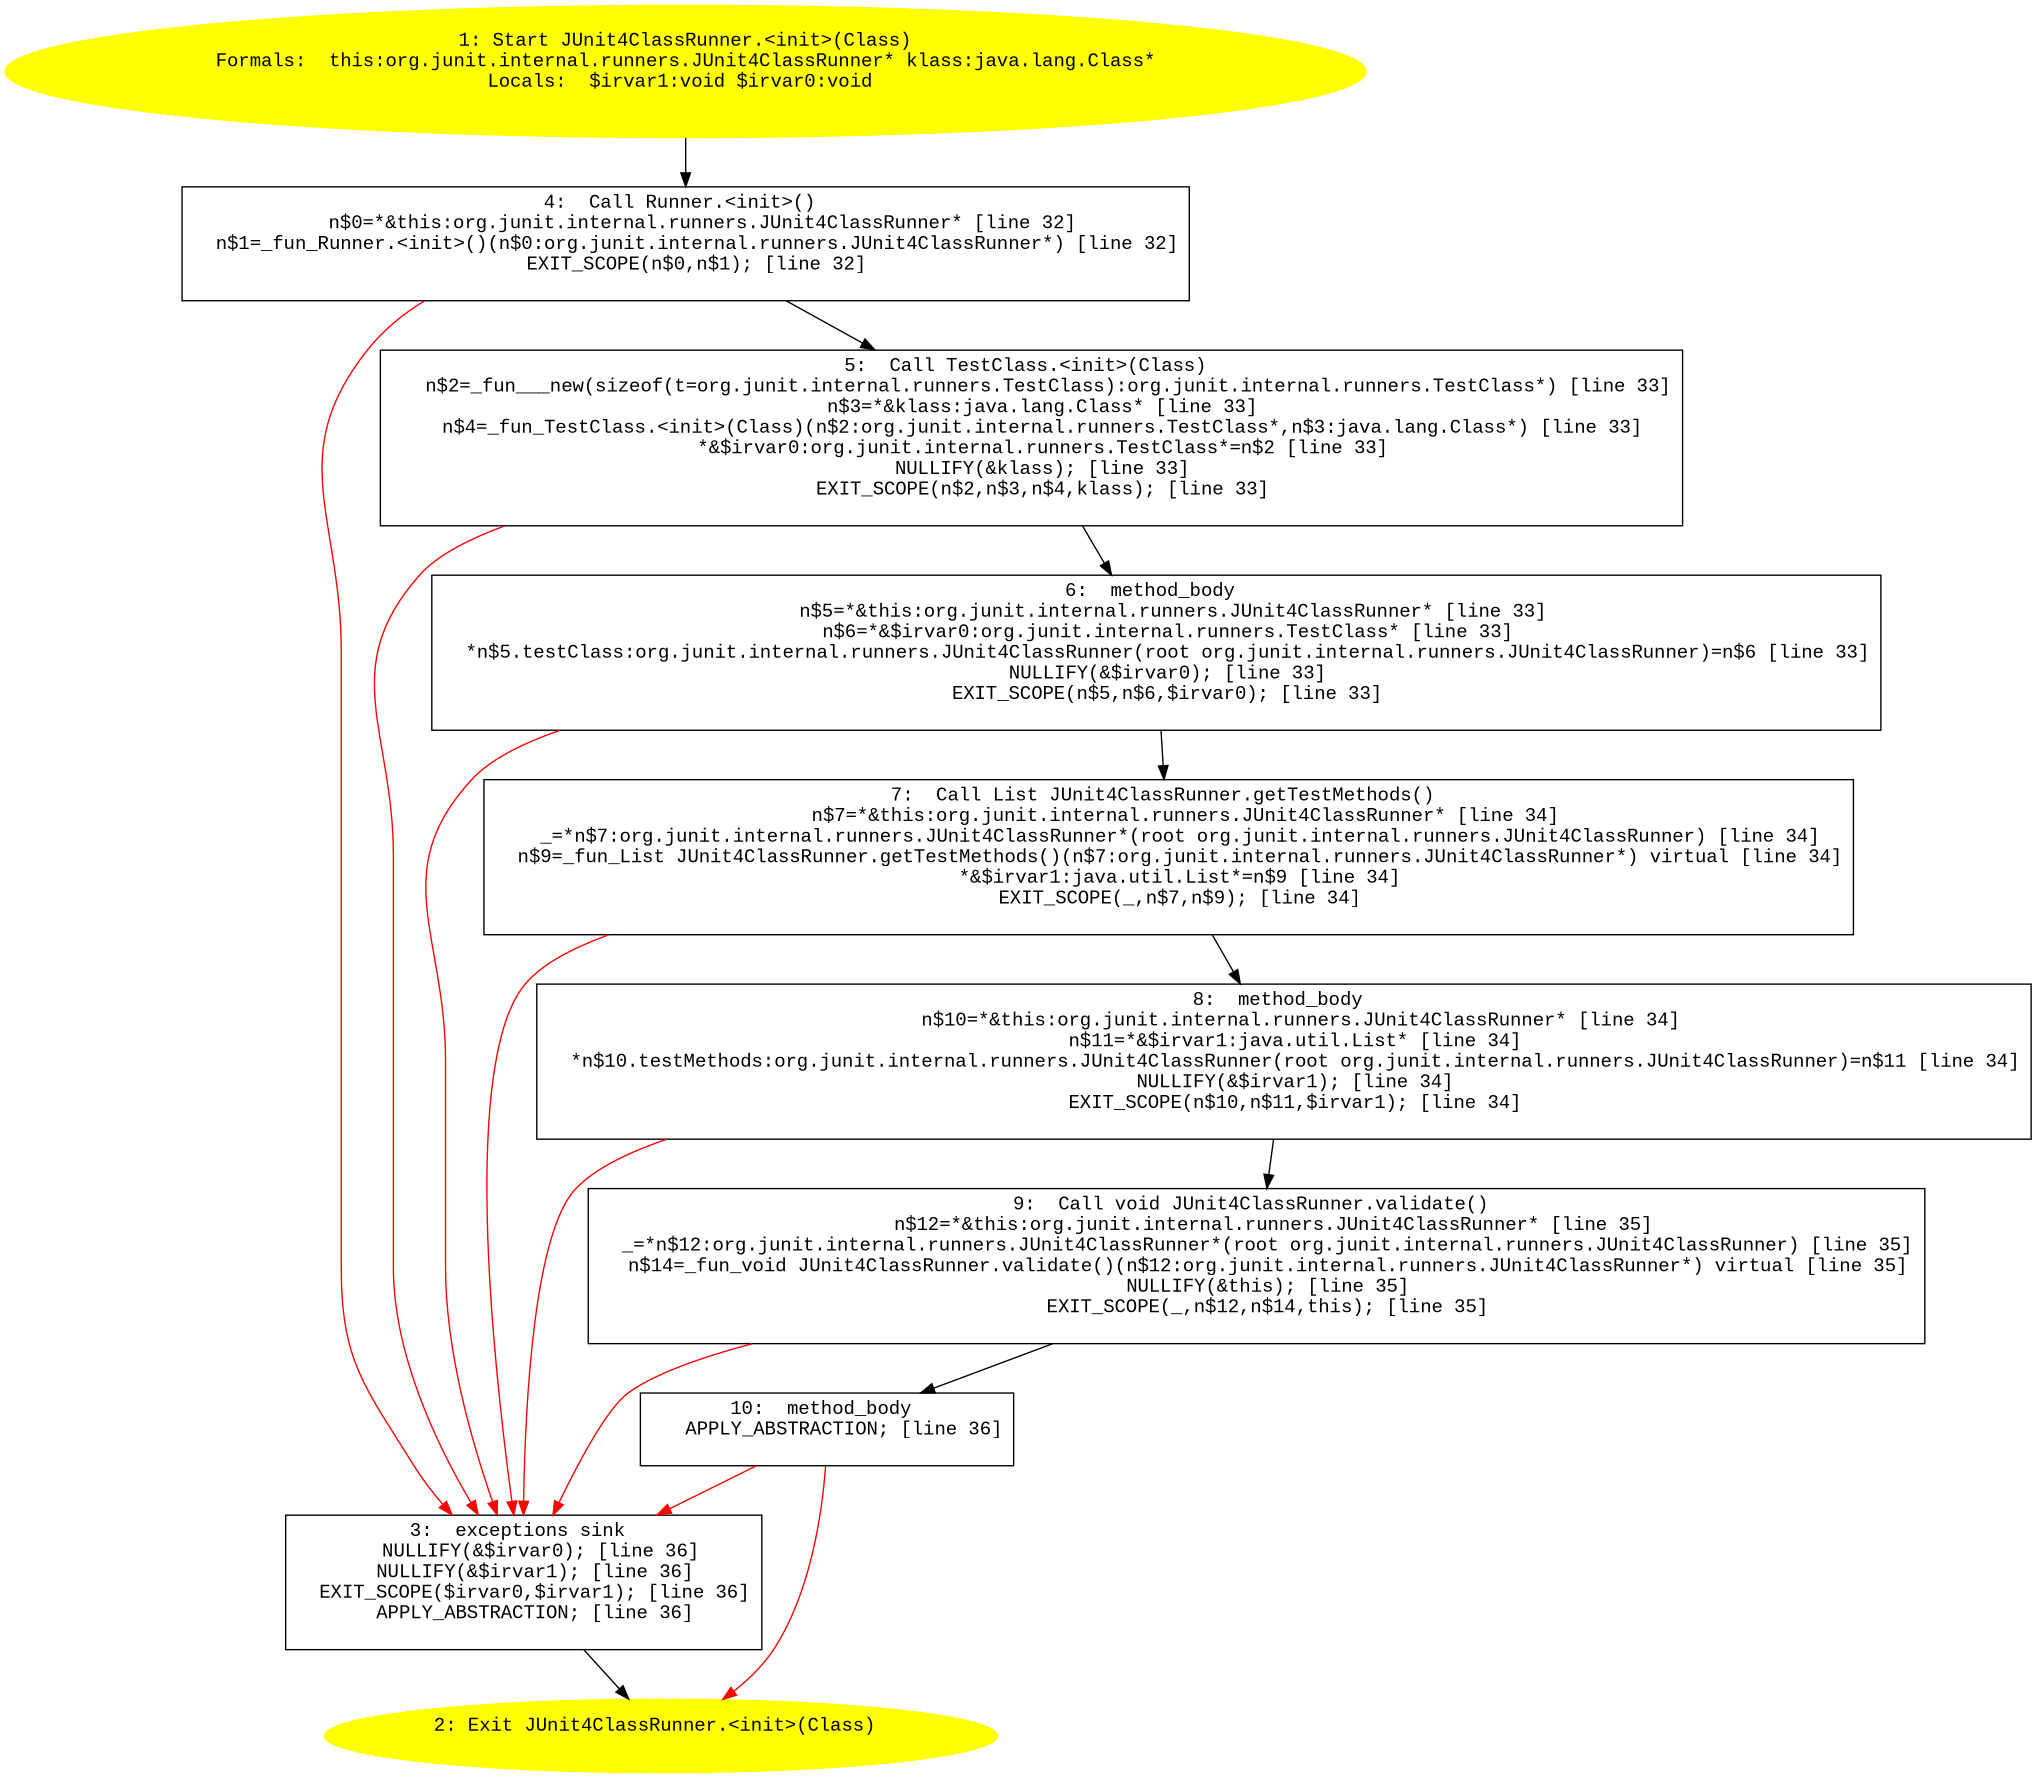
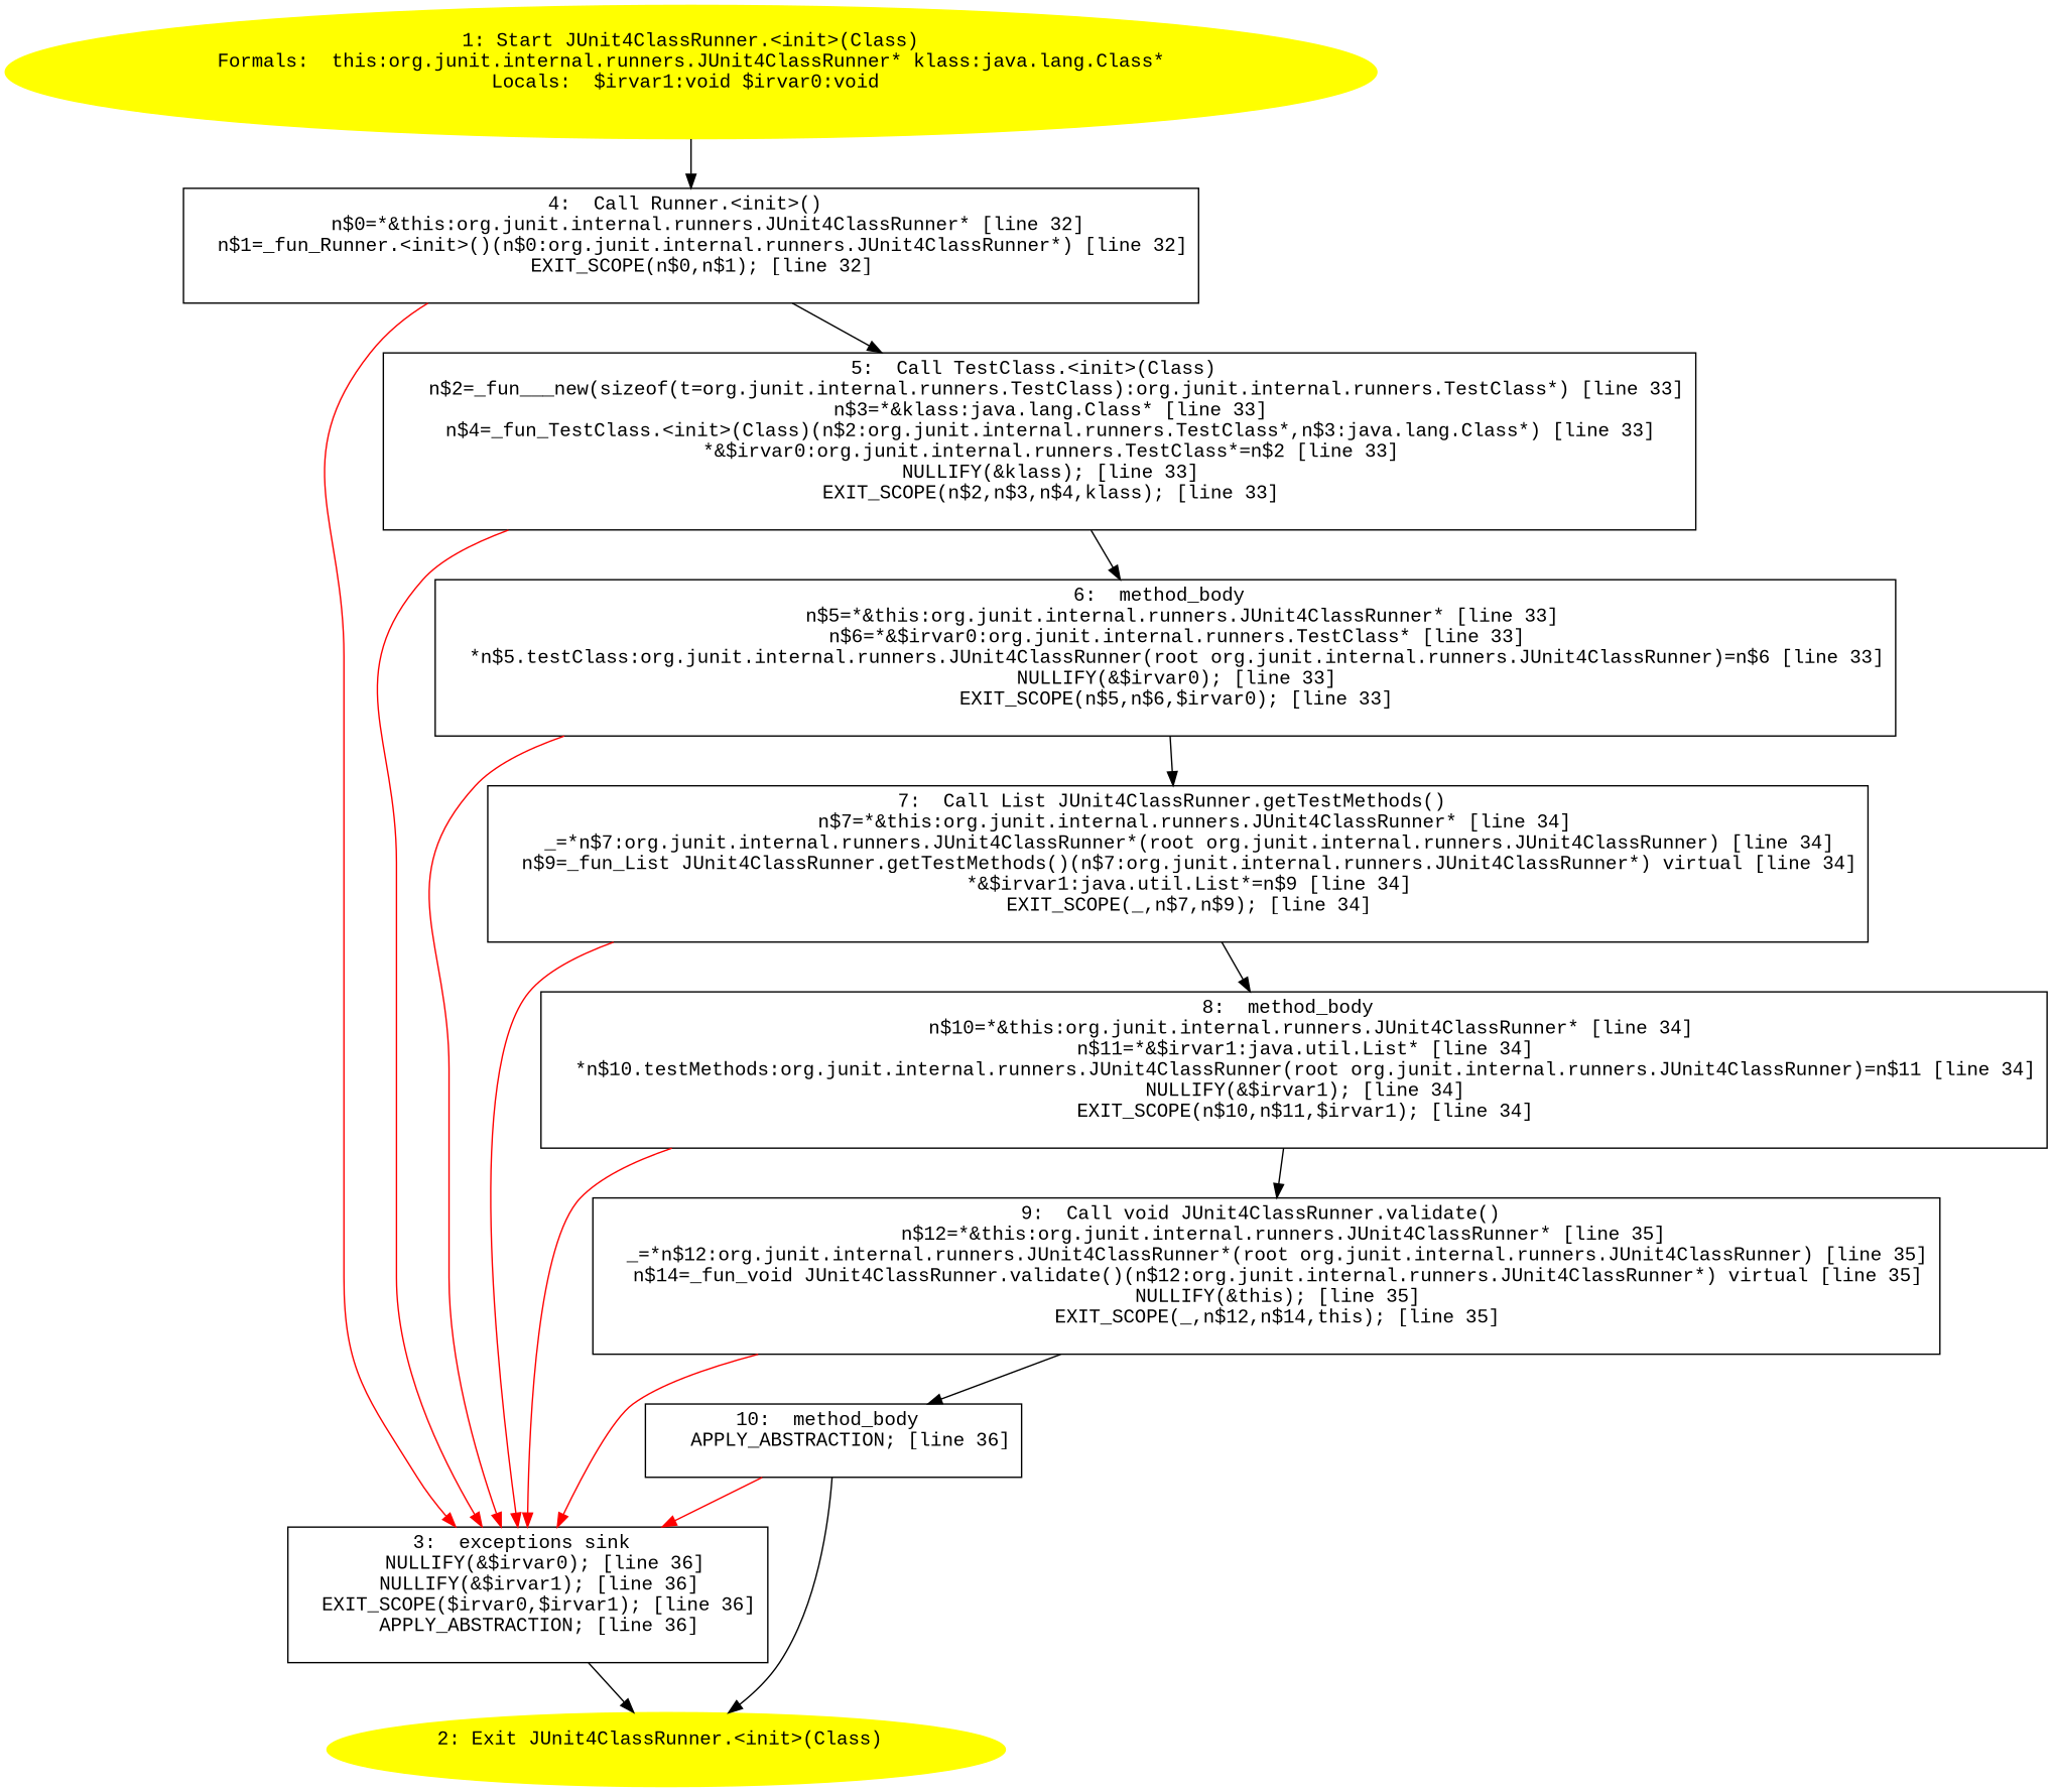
  digraph {
    fontname="Liberation Mono"
    node [fontname="Liberation Mono" shape=box]
    edge [fontname="Liberation Mono"]
    n1 [color=yellow label="1: Start JUnit4ClassRunner.<init>(Class)\nFormals:  this:org.junit.internal.runners.JUnit4ClassRunner* klass:java.lang.Class*\nLocals:  $irvar1:void $irvar0:void \n  " style=filled shape=""]
    n2 [label="4:  Call Runner.<init>() \n   n$0=*&this:org.junit.internal.runners.JUnit4ClassRunner* [line 32]\n  n$1=_fun_Runner.<init>()(n$0:org.junit.internal.runners.JUnit4ClassRunner*) [line 32]\n  EXIT_SCOPE(n$0,n$1); [line 32]\n "]
    n3 [label="3:  exceptions sink \n   NULLIFY(&$irvar0); [line 36]\n  NULLIFY(&$irvar1); [line 36]\n  EXIT_SCOPE($irvar0,$irvar1); [line 36]\n  APPLY_ABSTRACTION; [line 36]\n "]
    n4 [label="5:  Call TestClass.<init>(Class) \n   n$2=_fun___new(sizeof(t=org.junit.internal.runners.TestClass):org.junit.internal.runners.TestClass*) [line 33]\n  n$3=*&klass:java.lang.Class* [line 33]\n  n$4=_fun_TestClass.<init>(Class)(n$2:org.junit.internal.runners.TestClass*,n$3:java.lang.Class*) [line 33]\n  *&$irvar0:org.junit.internal.runners.TestClass*=n$2 [line 33]\n  NULLIFY(&klass); [line 33]\n  EXIT_SCOPE(n$2,n$3,n$4,klass); [line 33]\n "]
    n5 [color=yellow label="2: Exit JUnit4ClassRunner.<init>(Class) \n  " style=filled shape=""]
    n6 [label="6:  method_body \n   n$5=*&this:org.junit.internal.runners.JUnit4ClassRunner* [line 33]\n  n$6=*&$irvar0:org.junit.internal.runners.TestClass* [line 33]\n  *n$5.testClass:org.junit.internal.runners.JUnit4ClassRunner(root org.junit.internal.runners.JUnit4ClassRunner)=n$6 [line 33]\n  NULLIFY(&$irvar0); [line 33]\n  EXIT_SCOPE(n$5,n$6,$irvar0); [line 33]\n "]
    n7 [label="7:  Call List JUnit4ClassRunner.getTestMethods() \n   n$7=*&this:org.junit.internal.runners.JUnit4ClassRunner* [line 34]\n  _=*n$7:org.junit.internal.runners.JUnit4ClassRunner*(root org.junit.internal.runners.JUnit4ClassRunner) [line 34]\n  n$9=_fun_List JUnit4ClassRunner.getTestMethods()(n$7:org.junit.internal.runners.JUnit4ClassRunner*) virtual [line 34]\n  *&$irvar1:java.util.List*=n$9 [line 34]\n  EXIT_SCOPE(_,n$7,n$9); [line 34]\n "]
    n8 [label="8:  method_body \n   n$10=*&this:org.junit.internal.runners.JUnit4ClassRunner* [line 34]\n  n$11=*&$irvar1:java.util.List* [line 34]\n  *n$10.testMethods:org.junit.internal.runners.JUnit4ClassRunner(root org.junit.internal.runners.JUnit4ClassRunner)=n$11 [line 34]\n  NULLIFY(&$irvar1); [line 34]\n  EXIT_SCOPE(n$10,n$11,$irvar1); [line 34]\n "]
    n9 [label="9:  Call void JUnit4ClassRunner.validate() \n   n$12=*&this:org.junit.internal.runners.JUnit4ClassRunner* [line 35]\n  _=*n$12:org.junit.internal.runners.JUnit4ClassRunner*(root org.junit.internal.runners.JUnit4ClassRunner) [line 35]\n  n$14=_fun_void JUnit4ClassRunner.validate()(n$12:org.junit.internal.runners.JUnit4ClassRunner*) virtual [line 35]\n  NULLIFY(&this); [line 35]\n  EXIT_SCOPE(_,n$12,n$14,this); [line 35]\n "]
    n10 [label="10:  method_body \n   APPLY_ABSTRACTION; [line 36]\n "]
    n1 -> n2
    n2 -> n3 [color=red]
    n2 -> n4
    n3 -> n5
    n4 -> n3 [color=red]
    n4 -> n6
    n6 -> n3 [color=red]
    n6 -> n7
    n7 -> n3 [color=red]
    n7 -> n8
    n8 -> n3 [color=red]
    n8 -> n9
    n9 -> n3 [color=red]
    n9 -> n10
    n10 -> n3 [color=red]
-   n10 -> n5 [color=red]
+   n10 -> n5
  }
